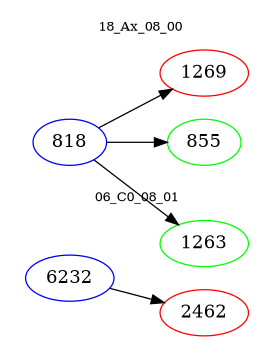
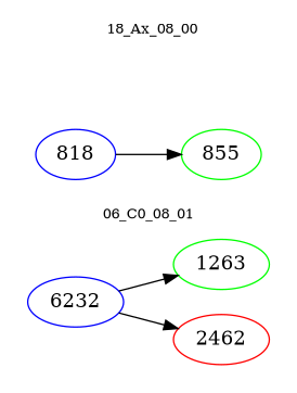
  digraph {
    rankdir=LR
    node [color=blue]
    edge [color=black]
    n1 [label=818]
    n2 [color=green label=855]
-   n3 [color=red label=1269]
    n4 [label=6232]
    n5 [color=green label=1263]
    n6 [color=red label=2462]
    subgraph cluster_1 {
      color=white
      fontsize=10
      label="18_Ax_08_00"
      n1
      n2
-     n3
    }
    subgraph cluster_2 {
      color=white
      fontsize=10
      label="06_C0_08_01"
      n4
      n5
      n6
    }
    n1 -> n2
-   n1 -> n3
-   n1 -> n5
+   n4 -> n5
    n4 -> n6
  }
